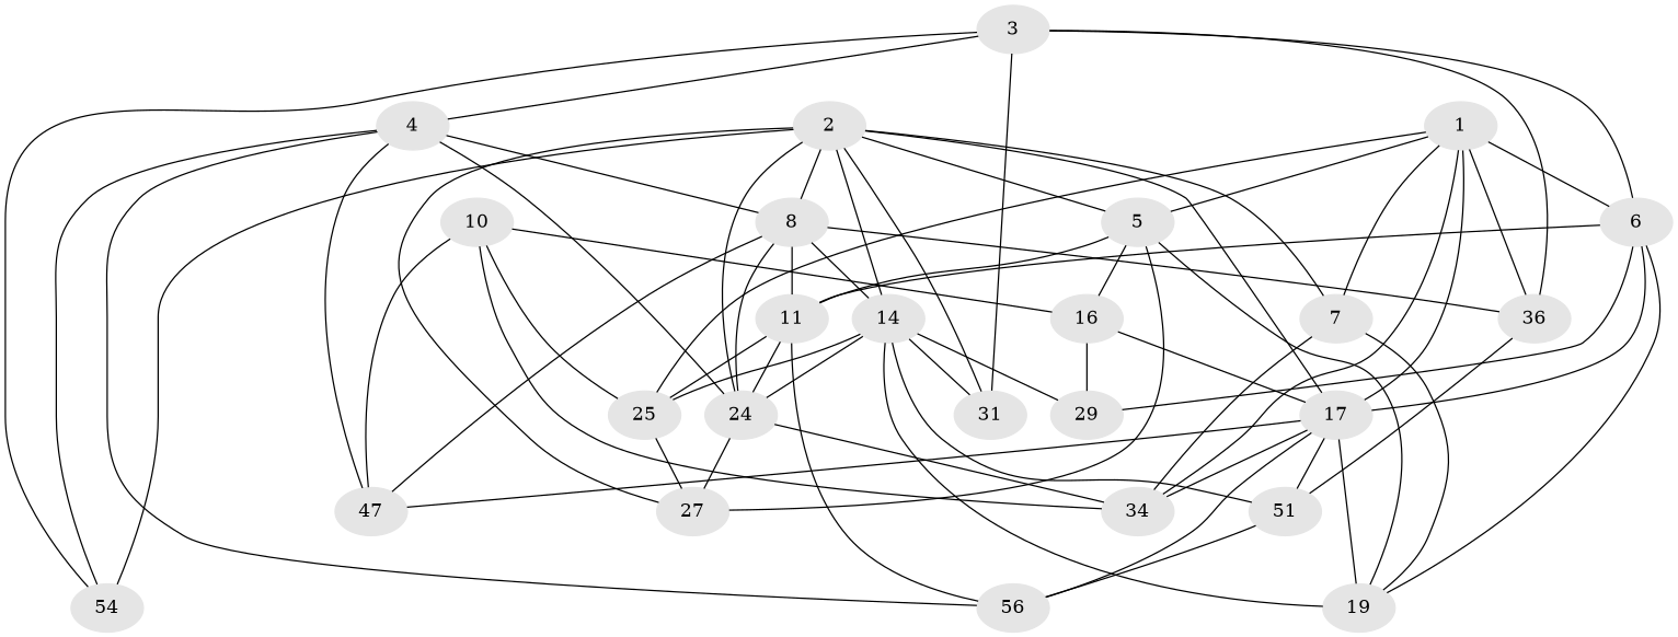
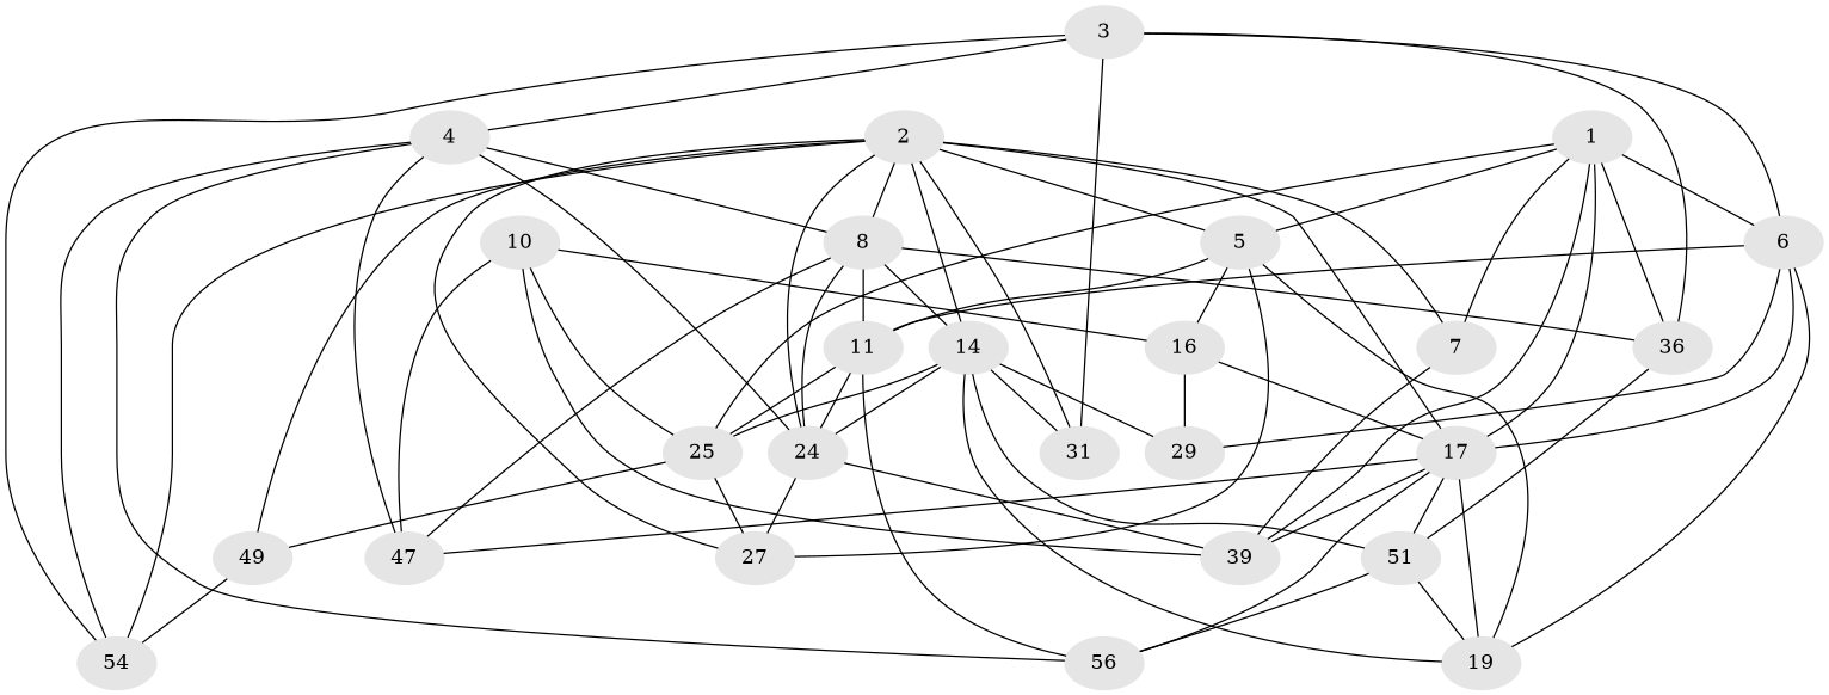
  graph {
    node [color=gray90 style=filled]
    1 [super="+20+15"]
    5 [super="+28"]
    6 [super="+21"]
    7
    17 [super="+50+23"]
    25 [super="+46"]
    36
-   39 [super="+40" label=34]
+   39 [super="+40"]
    27
    11 [super="+18"]
    16
    19 [super="+33"]
    29
    47
    56
    51
+   49
    2 [super="+44+32+37"]
    8 [super="+13"]
    14 [super="+30"]
    24 [super="+34"]
    31
    54
    3 [super="+42"]
    4 [super="+52"]
    10
    1 -- 5
    1 -- 6 [weight=3]
    1 -- 7
    1 -- 17
    1 -- 25
    1 -- 36
    1 -- 39
    5 -- 27
    5 -- 11
    5 -- 16
    5 -- 19
    6 -- 17
    6 -- 11
    6 -- 19
    6 -- 29
    7 -- 39
-   7 -- 19
+   51 -- 19
    17 -- 39 [weight=2]
    17 -- 19 [weight=2]
    17 -- 47
    17 -- 56
    17 -- 51
    25 -- 27
+   25 -- 49
    36 -- 51
    11 -- 25
    11 -- 56
    11 -- 24
    16 -- 17
    16 -- 29
    51 -- 56
+   49 -- 54
    2 -- 5
    2 -- 7
    2 -- 17
    2 -- 27
+   2 -- 49
    2 -- 8
    2 -- 14
    2 -- 24
    2 -- 31
    2 -- 54
    8 -- 36
    8 -- 11
    8 -- 47
    8 -- 14
    8 -- 24
    14 -- 25
    14 -- 19
    14 -- 29
    14 -- 51
    14 -- 24
    14 -- 31
    24 -- 39 [weight=2]
    24 -- 27
    3 -- 6
    3 -- 36
    3 -- 31
    3 -- 54
    3 -- 4
    4 -- 47
    4 -- 56
    4 -- 8
    4 -- 24
    4 -- 54
    10 -- 25
    10 -- 39
    10 -- 16
    10 -- 47
  }
